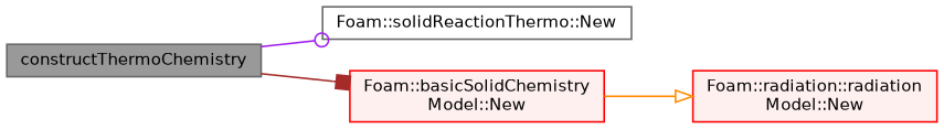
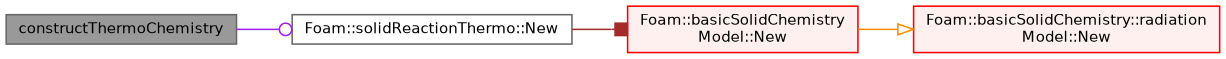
  digraph {
    rankdir=LR
    node [color=red fillcolor="#FFF0F0" fontname=Helvetica fontsize=10 shape=box style=filled]
    edge [fontname=Helvetica fontsize=10 labelfontname=Helvetica labelfontsize=10 style=solid]
    n1 [color=gray40 fillcolor=grey60 fontcolor=black height=0.2 label=constructThermoChemistry width=0.4]
    n2 [color=grey40 fillcolor=white height=0.2 label="Foam::solidReactionThermo::New" width=0.4]
    n3 [height=0.2 label="Foam::basicSolidChemistry\lModel::New" width=0.4]
-   n4 [height=0.2 label="Foam::radiation::radiation\lModel::New" width=0.4]
+   n4 [height=0.2 label="Foam::basicSolidChemistry::radiation\lModel::New" width=0.4]
    n1 -> n2 [arrowhead=odot color=purple]
-   n1 -> n3 [arrowhead=box color=brown]
+   n2 -> n3 [arrowhead=box color=brown]
    n3 -> n4 [arrowhead=onormal color=darkorange]
  }
